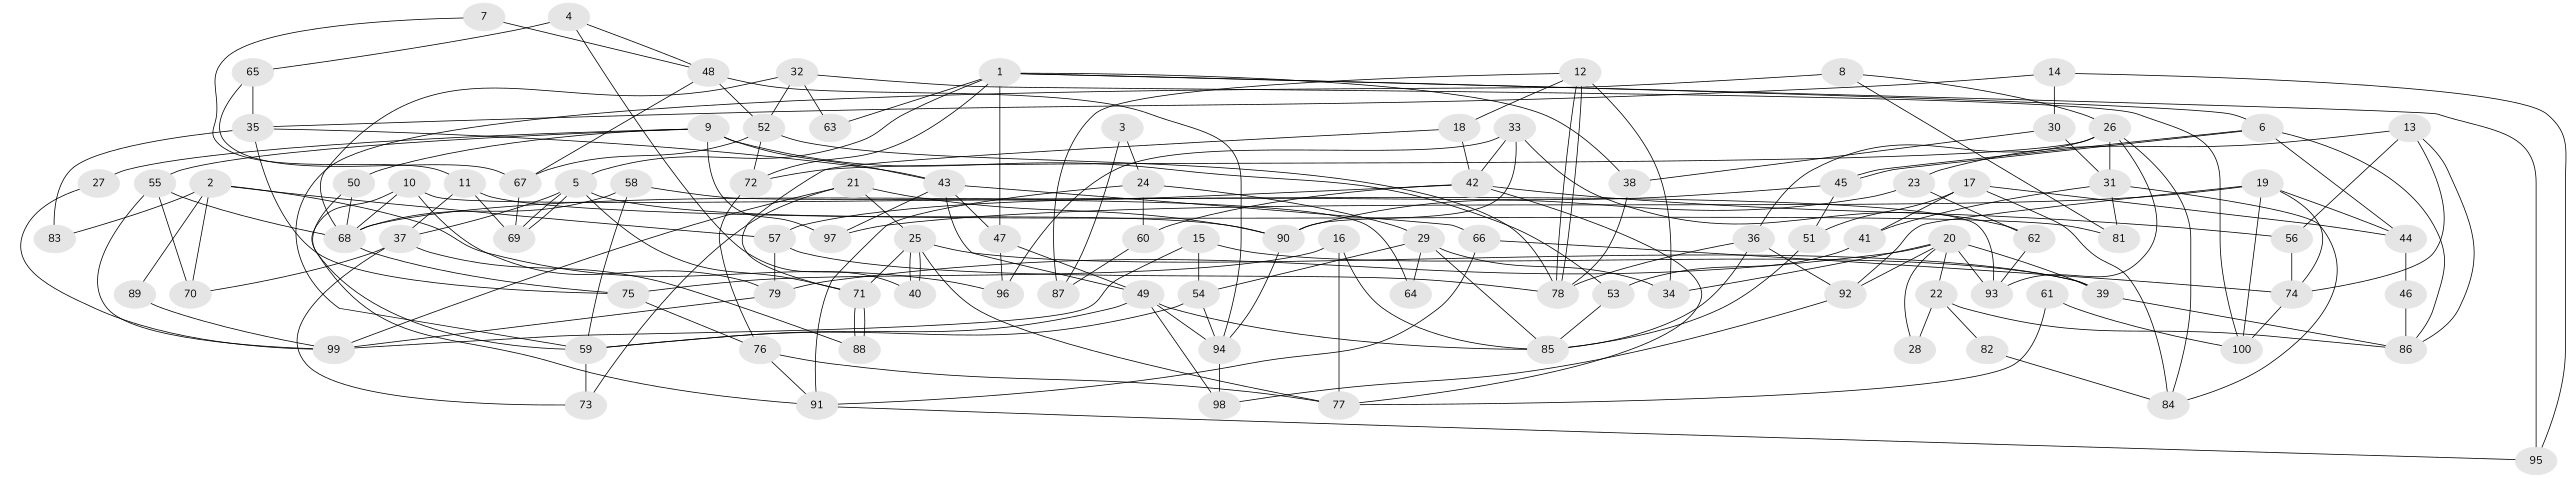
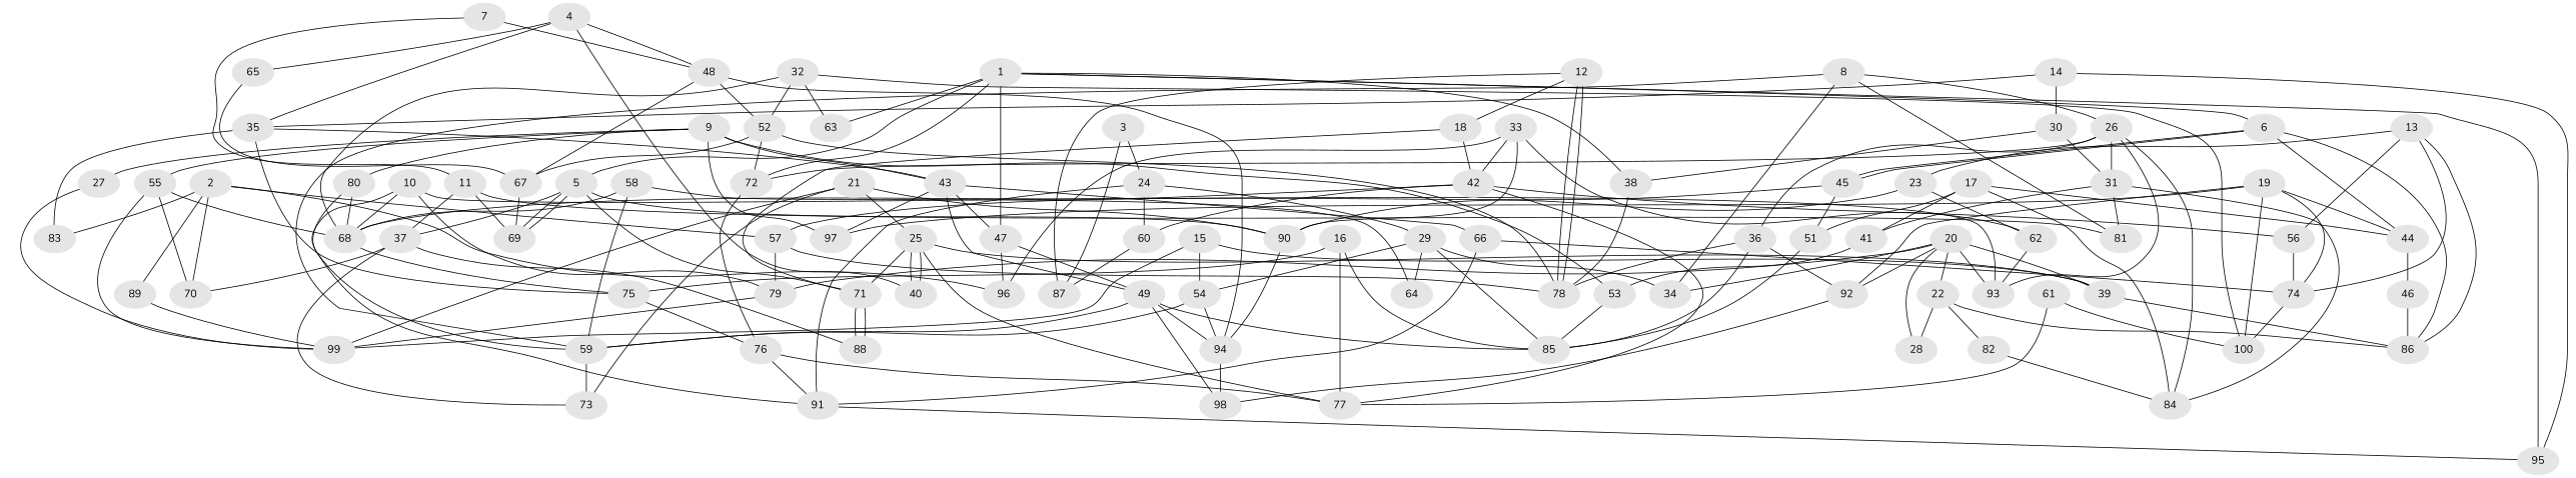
  graph {
    fontname=Nunito
    node [color=gray90 fontname=Nunito style=filled]
    edge [fontname=Nunito]
    1
    5
    6
    38
    47
    63
    72
    95
    37
    69
    71
    90
    44
    45
    86
    78
    96
    49
    76
    2
    57
    70
    83
    89
    79
    99
    3
    24
    87
    91
    29
    60
    4
    35
    40
    48
    65
    43
    75
    52
    67
    94
    73
    88
    46
    51
    7
    11
    81
    8
    26
    59
    93
    84
    31
    36
    9
    27
-   50
+   50 [label=80]
    53
    55
    97
    66
    68
    85
    10
    12
    18
    34
    42
    13
    23
    56
    74
    62
    100
    14
    30
    15
    39
    54
    16
    77
    17
    41
    19
    92
    98
    20
    22
    28
    82
    21
    25
    64
    32
    33
    58
    61
    1 -- 5
    1 -- 6
    1 -- 38
    1 -- 47
    1 -- 63
    1 -- 72
    1 -- 95
    5 -- 37
    5 -- 69
    5 -- 69
    5 -- 71
    5 -- 90
    6 -- 44
    6 -- 45
    6 -- 45
    6 -- 86
    38 -- 78
    47 -- 96
    47 -- 49
    72 -- 76
    37 -- 70
    37 -- 73
    37 -- 88
    71 -- 88
    71 -- 88
    90 -- 94
    44 -- 46
    45 -- 57
    45 -- 51
    49 -- 94
    49 -- 59
    49 -- 85
    49 -- 98
    76 -- 91
    76 -- 77
    2 -- 96
    2 -- 57
    2 -- 70
    2 -- 83
    2 -- 89
    57 -- 78
    57 -- 79
    89 -- 99
    79 -- 99
    3 -- 24
    3 -- 87
    24 -- 91
    24 -- 29
    24 -- 60
    91 -- 95
    29 -- 85
    29 -- 34
    29 -- 54
    29 -- 64
    60 -- 87
-   65 -- 35
+   4 -- 35
    4 -- 40
    4 -- 48
    4 -- 65
    35 -- 83
    35 -- 43
    35 -- 75
    48 -- 52
    48 -- 67
    48 -- 94
    65 -- 67
    43 -- 47
    43 -- 49
    43 -- 97
    43 -- 66
    75 -- 76
    52 -- 72
    52 -- 78
    52 -- 67
    67 -- 69
    94 -- 98
    46 -- 86
    51 -- 85
    7 -- 48
    7 -- 11
    11 -- 37
    11 -- 69
    11 -- 81
    8 -- 81
    8 -- 26
    8 -- 59
    26 -- 72
    26 -- 93
    26 -- 84
    26 -- 31
    26 -- 36
    59 -- 73
    31 -- 81
    31 -- 84
    31 -- 41
    36 -- 78
    36 -- 85
    36 -- 92
    9 -- 43
    9 -- 27
    9 -- 50
    9 -- 53
    9 -- 55
    9 -- 97
    27 -- 99
    50 -- 59
    50 -- 68
    53 -- 85
    55 -- 70
    55 -- 99
    55 -- 68
    66 -- 91
    66 -- 74
    68 -- 75
    10 -- 79
    10 -- 91
    10 -- 93
    10 -- 68
    12 -- 78
    12 -- 78
    12 -- 87
    12 -- 18
-   12 -- 34
+   8 -- 34
    18 -- 71
    18 -- 42
    42 -- 60
    42 -- 68
    42 -- 56
    42 -- 77
    13 -- 86
    13 -- 23
    13 -- 56
    13 -- 74
    23 -- 90
    23 -- 62
    56 -- 74
    74 -- 100
    62 -- 93
    14 -- 95
    14 -- 35
    14 -- 30
    30 -- 38
    30 -- 31
    15 -- 99
    15 -- 39
    15 -- 54
    39 -- 86
    54 -- 94
    54 -- 59
    16 -- 75
    16 -- 85
    16 -- 77
    17 -- 44
    17 -- 51
    17 -- 84
    17 -- 41
    41 -- 53
    19 -- 44
    19 -- 97
    19 -- 74
    19 -- 100
    19 -- 92
    92 -- 98
    20 -- 79
    20 -- 93
    20 -- 34
    20 -- 39
    20 -- 92
    20 -- 22
    20 -- 28
    22 -- 86
    22 -- 28
    22 -- 82
    82 -- 84
    21 -- 90
    21 -- 99
    21 -- 73
    21 -- 25
    25 -- 71
    25 -- 40
    25 -- 40
    25 -- 39
    25 -- 77
    32 -- 63
    32 -- 52
    32 -- 68
    32 -- 100
    33 -- 90
    33 -- 96
    33 -- 42
    33 -- 62
    58 -- 59
    58 -- 68
    58 -- 64
    61 -- 100
    61 -- 77
  }
